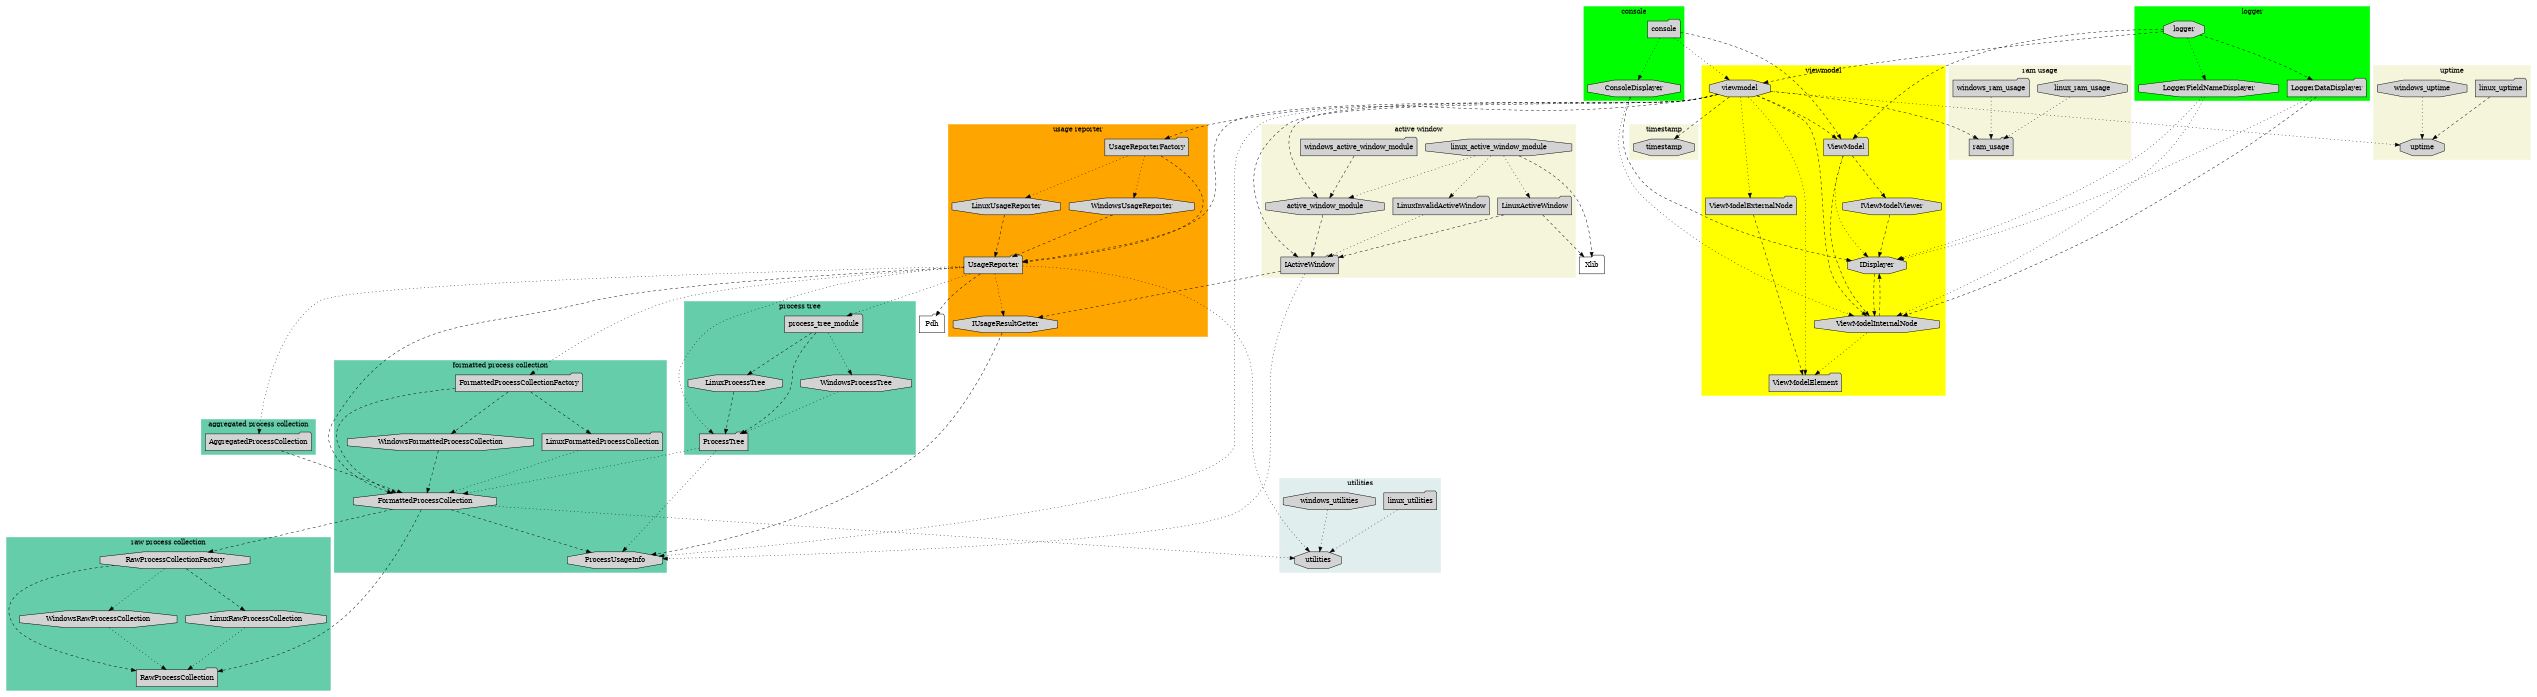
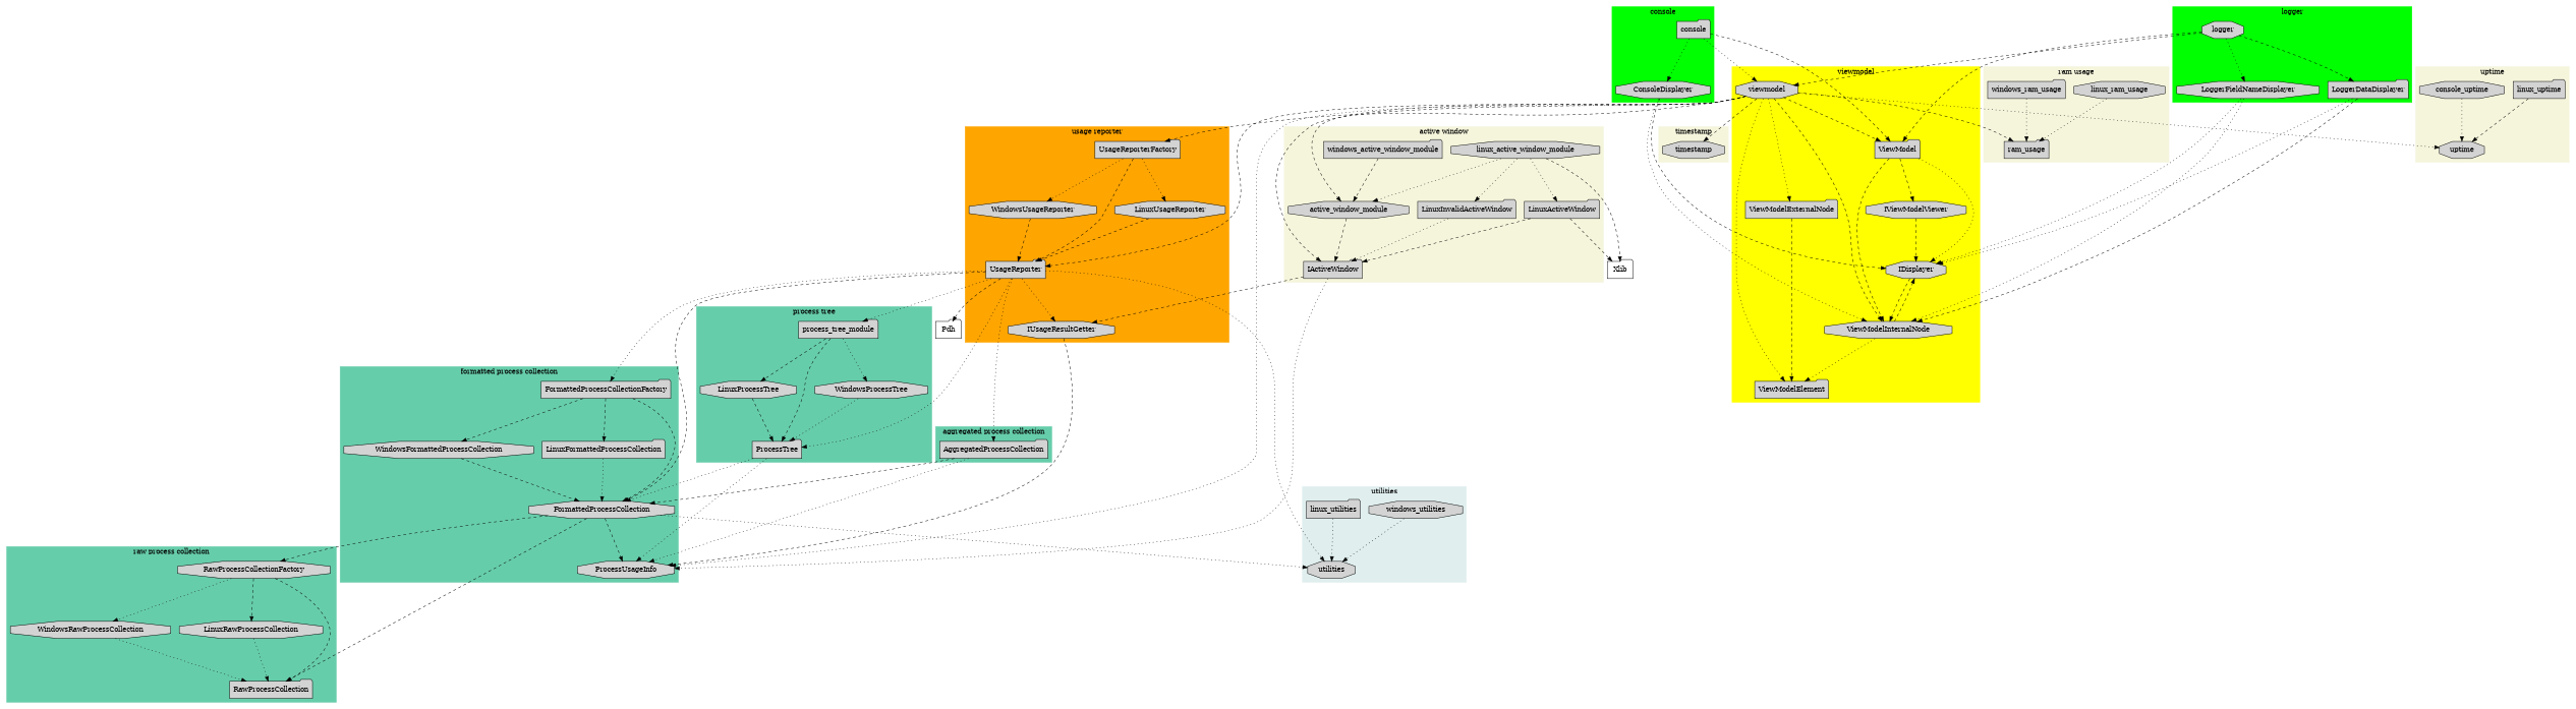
  digraph {
    ranksep=1.25
    node [shape=octagon style=filled]
    edge [style=dashed]
    console [shape=folder]
    ConsoleDisplayer
    logger
    LoggerFieldNameDisplayer
    LoggerDataDisplayer [shape=folder]
    IDisplayer
    ViewModelInternalNode
    ViewModelElement [shape=folder]
    ViewModelExternalNode [shape=folder]
    IViewModelViewer
    ViewModel [shape=folder]
    viewmodel
    UsageReporter [shape=folder]
    IUsageResultGetter
    LinuxUsageReporter
    WindowsUsageReporter
    UsageReporterFactory [shape=folder]
    AggregatedProcessCollection [shape=folder]
    LinuxProcessTree
    ProcessTree [shape=folder]
    WindowsProcessTree
    process_tree_module [shape=folder]
    LinuxFormattedProcessCollection [shape=folder]
    FormattedProcessCollection
    ProcessUsageInfo
    WindowsFormattedProcessCollection
    FormattedProcessCollectionFactory [shape=folder]
    LinuxRawProcessCollection
    RawProcessCollection [shape=folder]
    WindowsRawProcessCollection
    RawProcessCollectionFactory
    LinuxActiveWindow [shape=folder]
    IActiveWindow [shape=folder]
    LinuxInvalidActiveWindow [shape=folder]
    active_window_module
    linux_active_window_module
    windows_active_window_module [shape=folder]
    linux_ram_usage
    ram_usage [shape=folder]
    windows_ram_usage [shape=folder]
    timestamp
    linux_uptime [shape=folder]
    uptime
-   windows_uptime
+   windows_uptime [label=console_uptime]
    linux_utilities [shape=folder]
    utilities
    windows_utilities
    Pdh [shape=folder style=""]
    Xlib [shape=folder style=""]
    subgraph cluster_1 {
      color=green
      label=console
      style=filled
      console
      ConsoleDisplayer
    }
    subgraph cluster_2 {
      color=green
      label=logger
      style=filled
      logger
      LoggerFieldNameDisplayer
      LoggerDataDisplayer
    }
    subgraph cluster_3 {
      color=yellow
      label=viewmodel
      style=filled
      IDisplayer
      ViewModelInternalNode
      ViewModelElement
      ViewModelExternalNode
      IViewModelViewer
      ViewModel
      viewmodel
    }
    subgraph cluster_4 {
      color=orange
      label="usage reporter"
      style=filled
      UsageReporter
      IUsageResultGetter
      LinuxUsageReporter
      WindowsUsageReporter
      UsageReporterFactory
    }
    subgraph cluster_5 {
      color=aquamarine3
      label="aggregated process collection"
      style=filled
      AggregatedProcessCollection
    }
    subgraph cluster_6 {
      color=aquamarine3
      label="process tree"
      style=filled
      LinuxProcessTree
      ProcessTree
      WindowsProcessTree
      process_tree_module
    }
    subgraph cluster_7 {
      color=aquamarine3
      label="formatted process collection"
      style=filled
      LinuxFormattedProcessCollection
      FormattedProcessCollection
      ProcessUsageInfo
      WindowsFormattedProcessCollection
      FormattedProcessCollectionFactory
    }
    subgraph cluster_8 {
      color=aquamarine3
      label="raw process collection"
      style=filled
      LinuxRawProcessCollection
      RawProcessCollection
      WindowsRawProcessCollection
      RawProcessCollectionFactory
    }
    subgraph cluster_9 {
      color=beige
      label="active window"
      style=filled
      LinuxActiveWindow
      IActiveWindow
      LinuxInvalidActiveWindow
      active_window_module
      linux_active_window_module
      windows_active_window_module
    }
    subgraph cluster_10 {
      color=beige
      label="ram usage"
      style=filled
      linux_ram_usage
      ram_usage
      windows_ram_usage
    }
    subgraph cluster_11 {
      color=beige
      label=timestamp
      style=filled
      timestamp
    }
    subgraph cluster_12 {
      color=beige
      label=uptime
      style=filled
      linux_uptime
      uptime
      windows_uptime
    }
    subgraph cluster_13 {
      color=azure2
      label=utilities
      style=filled
      linux_utilities
      utilities
      windows_utilities
    }
    console -> ConsoleDisplayer [style=dotted]
    console -> ViewModel
    console -> viewmodel [style=dotted]
    ConsoleDisplayer -> IDisplayer
    ConsoleDisplayer -> ViewModelInternalNode [style=dotted]
    logger -> LoggerFieldNameDisplayer [style=dotted]
    logger -> LoggerDataDisplayer
    logger -> ViewModel
    logger -> viewmodel
    LoggerFieldNameDisplayer -> IDisplayer [style=dotted]
    LoggerFieldNameDisplayer -> ViewModelInternalNode [style=dotted]
    LoggerDataDisplayer -> IDisplayer [style=dotted]
    LoggerDataDisplayer -> ViewModelInternalNode
    IDisplayer -> ViewModelInternalNode
    ViewModelInternalNode -> IDisplayer
    ViewModelInternalNode -> ViewModelElement [style=dotted]
    ViewModelExternalNode -> ViewModelElement
    IViewModelViewer -> IDisplayer
    ViewModel -> IDisplayer [style=dotted]
    ViewModel -> ViewModelInternalNode
    ViewModel -> IViewModelViewer
    viewmodel -> ViewModelInternalNode
    viewmodel -> ViewModelElement [style=dotted]
    viewmodel -> ViewModelExternalNode [style=dotted]
    viewmodel -> ViewModel
    viewmodel -> UsageReporter
    viewmodel -> UsageReporterFactory
    viewmodel -> ProcessUsageInfo [style=dotted]
    viewmodel -> IActiveWindow
    viewmodel -> active_window_module
    viewmodel -> ram_usage
    viewmodel -> timestamp
    viewmodel -> uptime [style=dotted]
    UsageReporter -> IUsageResultGetter [style=dotted]
    UsageReporter -> AggregatedProcessCollection [style=dotted]
    UsageReporter -> ProcessTree [style=dotted]
    UsageReporter -> process_tree_module [style=dotted]
    UsageReporter -> FormattedProcessCollection
    UsageReporter -> FormattedProcessCollectionFactory [style=dotted]
    UsageReporter -> utilities [style=dotted]
    UsageReporter -> Pdh
    IUsageResultGetter -> ProcessUsageInfo
    LinuxUsageReporter -> UsageReporter
    WindowsUsageReporter -> UsageReporter
    UsageReporterFactory -> UsageReporter
    UsageReporterFactory -> LinuxUsageReporter [style=dotted]
    UsageReporterFactory -> WindowsUsageReporter [style=dotted]
    AggregatedProcessCollection -> FormattedProcessCollection
+   AggregatedProcessCollection -> ProcessUsageInfo [style=dotted]
    LinuxProcessTree -> ProcessTree
    ProcessTree -> FormattedProcessCollection [style=dotted]
    ProcessTree -> ProcessUsageInfo [style=dotted]
    WindowsProcessTree -> ProcessTree [style=dotted]
    process_tree_module -> LinuxProcessTree
    process_tree_module -> ProcessTree
    process_tree_module -> WindowsProcessTree [style=dotted]
    LinuxFormattedProcessCollection -> FormattedProcessCollection [style=dotted]
    FormattedProcessCollection -> ProcessUsageInfo
    FormattedProcessCollection -> RawProcessCollection
    FormattedProcessCollection -> RawProcessCollectionFactory
    FormattedProcessCollection -> utilities [style=dotted]
    WindowsFormattedProcessCollection -> FormattedProcessCollection
    FormattedProcessCollectionFactory -> LinuxFormattedProcessCollection
    FormattedProcessCollectionFactory -> FormattedProcessCollection
    FormattedProcessCollectionFactory -> WindowsFormattedProcessCollection
    LinuxRawProcessCollection -> RawProcessCollection [style=dotted]
    WindowsRawProcessCollection -> RawProcessCollection [style=dotted]
    RawProcessCollectionFactory -> LinuxRawProcessCollection
    RawProcessCollectionFactory -> RawProcessCollection
    RawProcessCollectionFactory -> WindowsRawProcessCollection [style=dotted]
    LinuxActiveWindow -> IActiveWindow
    LinuxActiveWindow -> Xlib
    IActiveWindow -> IUsageResultGetter
    IActiveWindow -> ProcessUsageInfo [style=dotted]
    LinuxInvalidActiveWindow -> IActiveWindow [style=dotted]
    active_window_module -> IActiveWindow
    linux_active_window_module -> LinuxActiveWindow [style=dotted]
    linux_active_window_module -> LinuxInvalidActiveWindow [style=dotted]
    linux_active_window_module -> active_window_module [style=dotted]
    linux_active_window_module -> Xlib
    windows_active_window_module -> active_window_module
    linux_ram_usage -> ram_usage [style=dotted]
    windows_ram_usage -> ram_usage [style=dotted]
    linux_uptime -> uptime
    windows_uptime -> uptime [style=dotted]
    linux_utilities -> utilities [style=dotted]
    windows_utilities -> utilities [style=dotted]
  }
